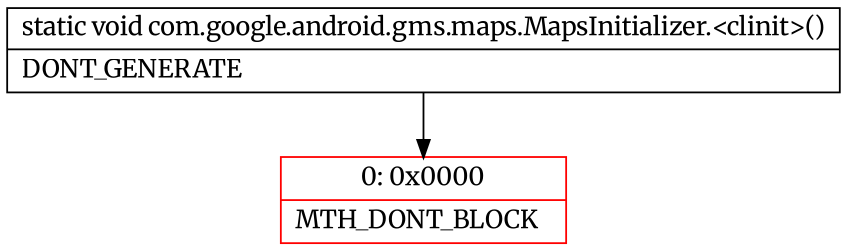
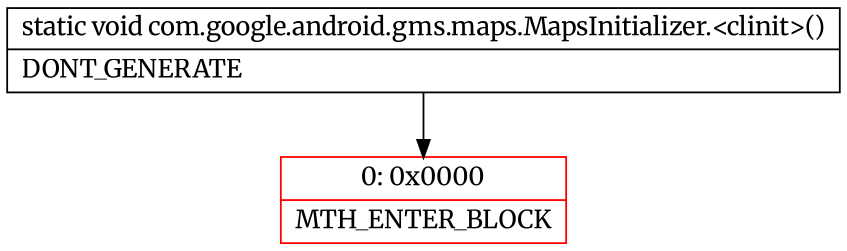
  digraph {
    fontname=Merriweather
    node [shape=record fontname=Merriweather]
-   n1 [color=red label="{0\:\ 0x0000|MTH_DONT_BLOCK\l}"]
+   n1 [color=red label="{0\:\ 0x0000|MTH_ENTER_BLOCK\l}"]
    n2 [label="{static void com.google.android.gms.maps.MapsInitializer.\<clinit\>()  | DONT_GENERATE\l}"]
    subgraph cluster_1 {
      label="R(0)"
    }
    n2 -> n1 [fontname=Merriweather]
  }
